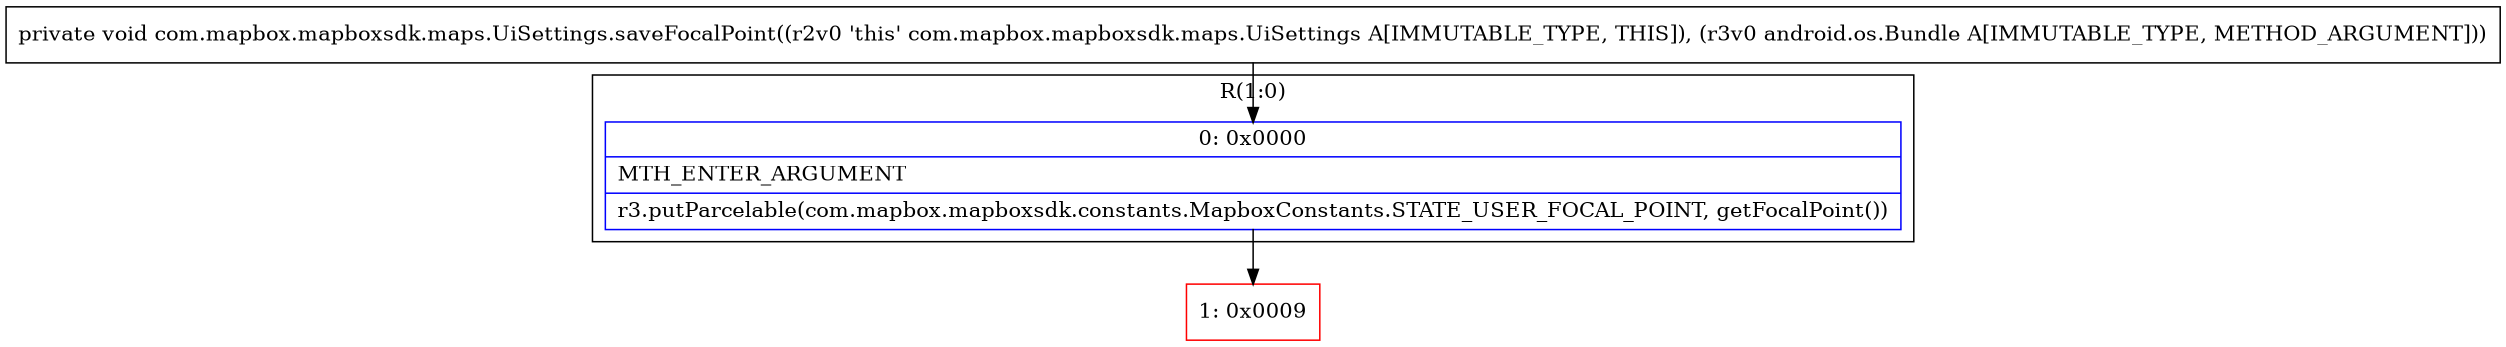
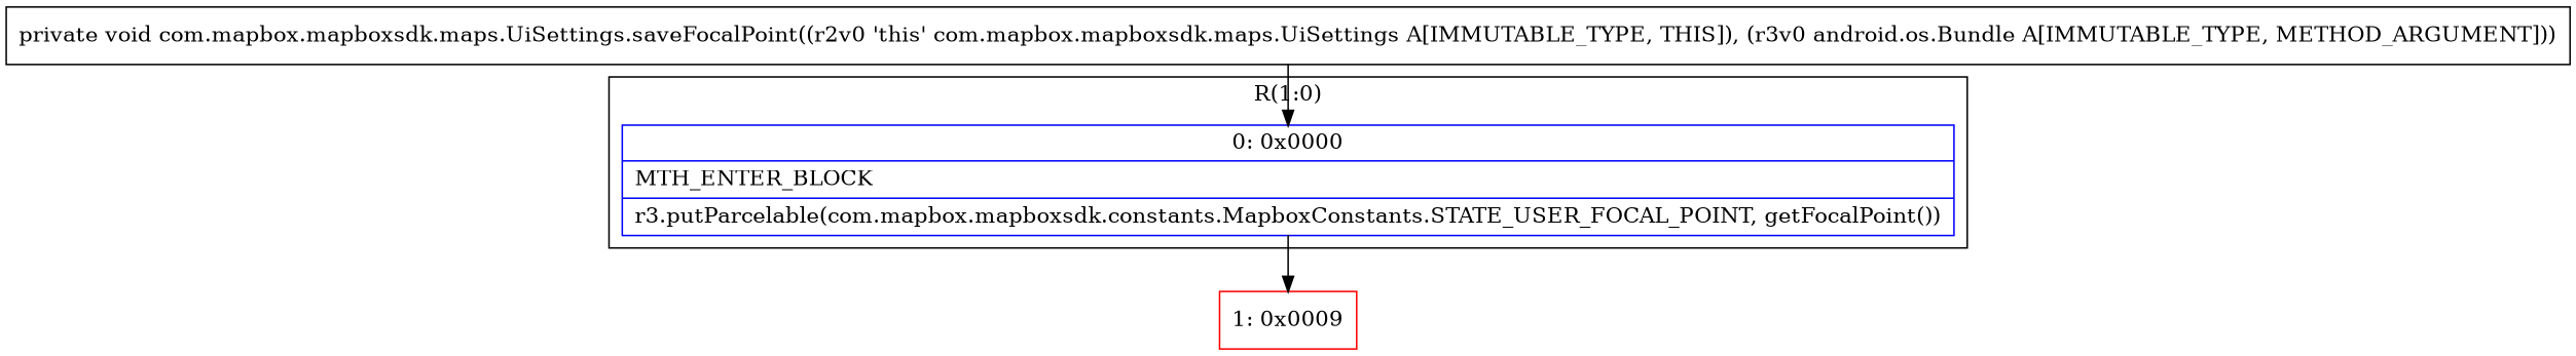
  digraph {
    node [shape=record]
-   n1 [color=blue label="{0\:\ 0x0000|MTH_ENTER_ARGUMENT\l|r3.putParcelable(com.mapbox.mapboxsdk.constants.MapboxConstants.STATE_USER_FOCAL_POINT, getFocalPoint())\l}"]
+   n1 [color=blue label="{0\:\ 0x0000|MTH_ENTER_BLOCK\l|r3.putParcelable(com.mapbox.mapboxsdk.constants.MapboxConstants.STATE_USER_FOCAL_POINT, getFocalPoint())\l}"]
    n2 [color=red label="{1\:\ 0x0009}"]
    n3 [label="{private void com.mapbox.mapboxsdk.maps.UiSettings.saveFocalPoint((r2v0 'this' com.mapbox.mapboxsdk.maps.UiSettings A[IMMUTABLE_TYPE, THIS]), (r3v0 android.os.Bundle A[IMMUTABLE_TYPE, METHOD_ARGUMENT])) }"]
    subgraph cluster_1 {
      label="R(1:0)"
      n1
    }
    n1 -> n2
    n3 -> n1
  }
